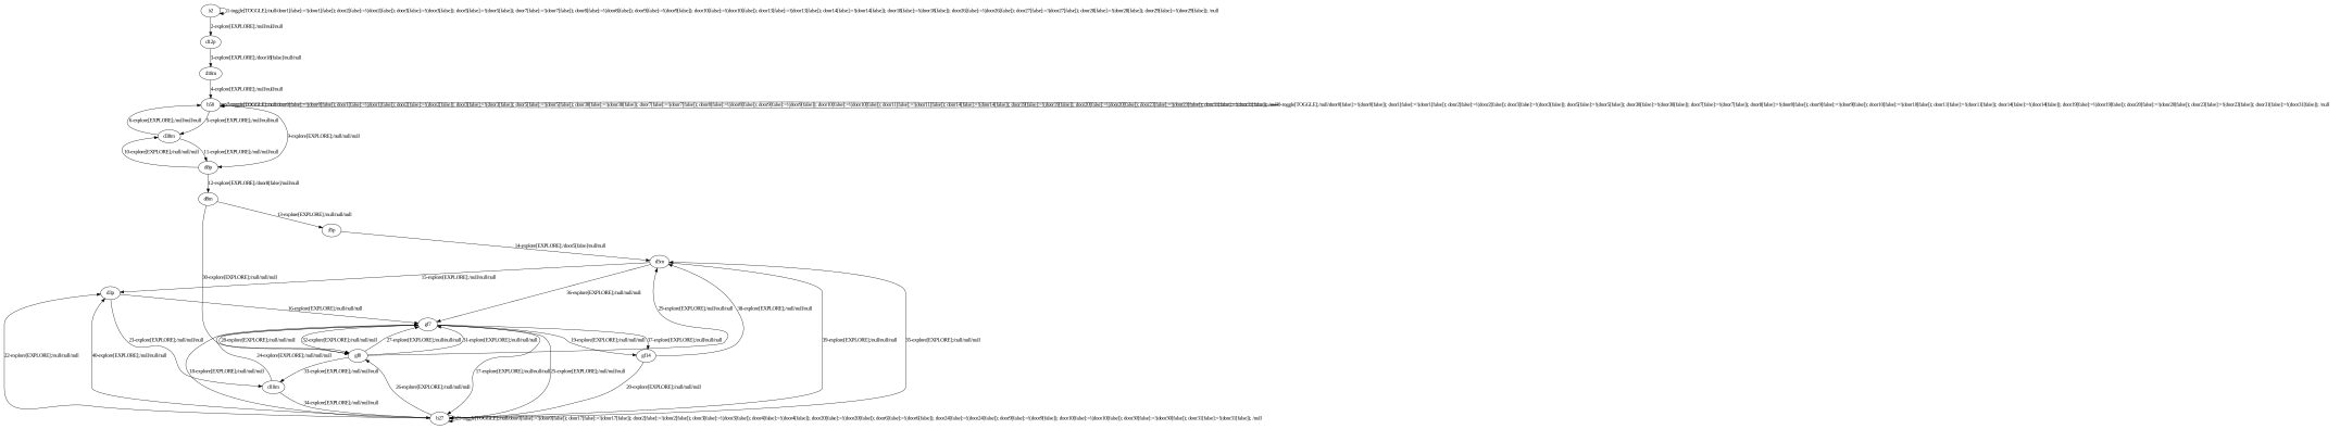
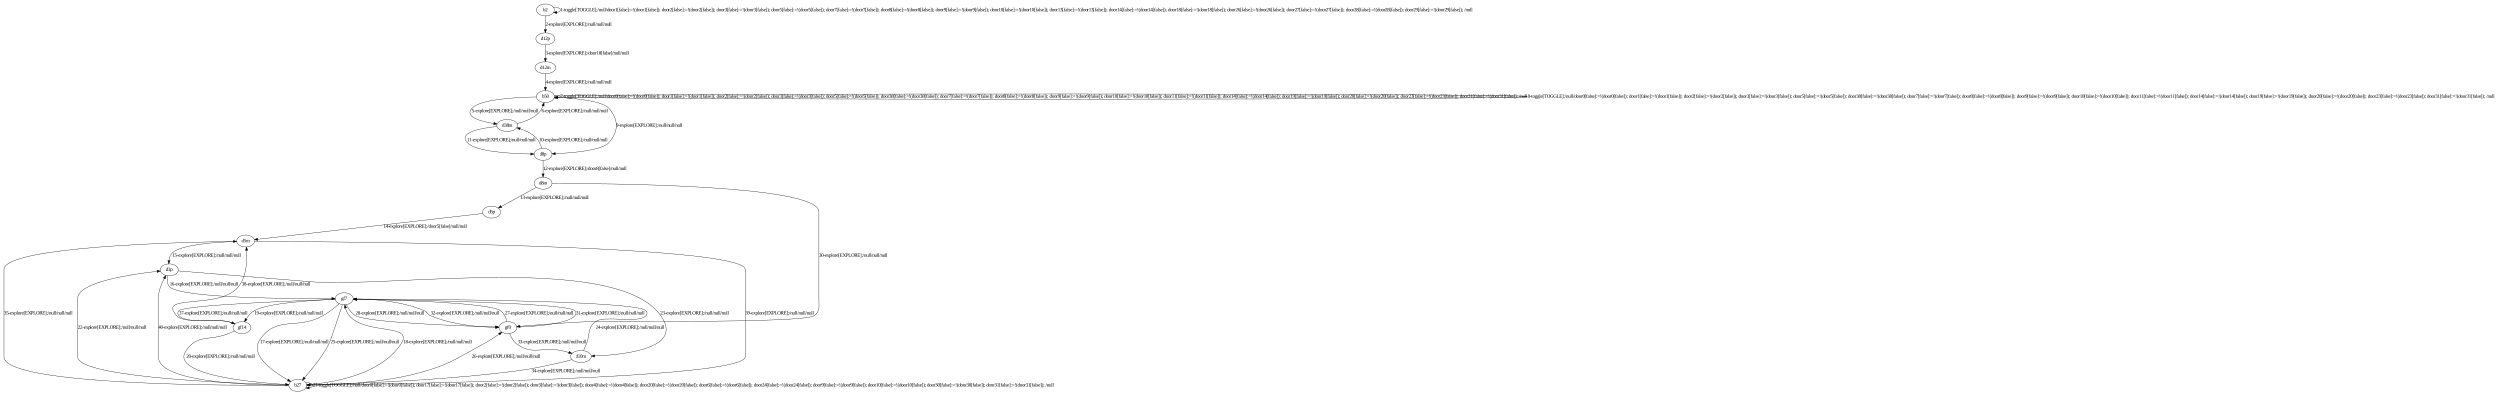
  digraph {
    fontname="Liberation Serif"
    node [fontname="Liberation Serif"]
    edge [fontname="Liberation Serif"]
    b2
    n2 [label=d12p]
-   d18m
+   d18m [label=d12m]
    b50
    d38m
    d8p
    d8m
    d5p
    gf0
    d5m
    d3p
    gf7
    b27
    d10m
    gf14
    b2 -> b2 [label="1-toggle[TOGGLE];/null/door1[false]:=!(door1[false]); door2[false]:=!(door2[false]); door3[false]:=!(door3[false]); door5[false]:=!(door5[false]); door7[false]:=!(door7[false]); door8[false]:=!(door8[false]); door9[false]:=!(door9[false]); door10[false]:=!(door10[false]); door13[false]:=!(door13[false]); door14[false]:=!(door14[false]); door18[false]:=!(door18[false]); door26[false]:=!(door26[false]); door27[false]:=!(door27[false]); door28[false]:=!(door28[false]); door29[false]:=!(door29[false]); /null"]
    b2 -> n2 [label="2-explore[EXPLORE];/null/null/null"]
    n2 -> d18m [label="3-explore[EXPLORE];/door18[false]/null/null"]
    d18m -> b50 [label="4-explore[EXPLORE];/null/null/null"]
    b50 -> b50 [label="7-toggle[TOGGLE];/null/door0[false]:=!(door0[false]); door1[false]:=!(door1[false]); door2[false]:=!(door2[false]); door3[false]:=!(door3[false]); door5[false]:=!(door5[false]); door38[false]:=!(door38[false]); door7[false]:=!(door7[false]); door8[false]:=!(door8[false]); door9[false]:=!(door9[false]); door10[false]:=!(door10[false]); door11[false]:=!(door11[false]); door14[false]:=!(door14[false]); door19[false]:=!(door19[false]); door20[false]:=!(door20[false]); door23[false]:=!(door23[false]); door31[false]:=!(door31[false]); /null"]
    b50 -> b50 [label="8-toggle[TOGGLE];/null/door0[false]:=!(door0[false]); door1[false]:=!(door1[false]); door2[false]:=!(door2[false]); door3[false]:=!(door3[false]); door5[false]:=!(door5[false]); door38[false]:=!(door38[false]); door7[false]:=!(door7[false]); door8[false]:=!(door8[false]); door9[false]:=!(door9[false]); door10[false]:=!(door10[false]); door11[false]:=!(door11[false]); door14[false]:=!(door14[false]); door19[false]:=!(door19[false]); door20[false]:=!(door20[false]); door23[false]:=!(door23[false]); door31[false]:=!(door31[false]); /null"]
    b50 -> d38m [label="5-explore[EXPLORE];/null/null/null"]
    b50 -> d8p [label="9-explore[EXPLORE];/null/null/null"]
    d38m -> b50 [label="6-explore[EXPLORE];/null/null/null"]
    d38m -> d8p [label="11-explore[EXPLORE];/null/null/null"]
    d8p -> d38m [label="10-explore[EXPLORE];/null/null/null"]
    d8p -> d8m [label="12-explore[EXPLORE];/door8[false]/null/null"]
    d8m -> d5p [label="13-explore[EXPLORE];/null/null/null"]
    d8m -> gf0 [label="30-explore[EXPLORE];/null/null/null"]
    d5p -> d5m [label="14-explore[EXPLORE];/door5[false]/null/null"]
-   gf0 -> d5m [label="29-explore[EXPLORE];/null/null/null"]
    gf0 -> gf7 [label="27-explore[EXPLORE];/null/null/null"]
    gf0 -> gf7 [label="31-explore[EXPLORE];/null/null/null"]
    gf0 -> d10m [label="33-explore[EXPLORE];/null/null/null"]
    d5m -> d3p [label="15-explore[EXPLORE];/null/null/null"]
-   d5m -> gf7 [label="36-explore[EXPLORE];/null/null/null"]
    d5m -> b27 [label="39-explore[EXPLORE];/null/null/null"]
    d3p -> gf7 [label="16-explore[EXPLORE];/null/null/null"]
    d3p -> d10m [label="23-explore[EXPLORE];/null/null/null"]
    gf7 -> gf0 [label="28-explore[EXPLORE];/null/null/null"]
    gf7 -> gf0 [label="32-explore[EXPLORE];/null/null/null"]
    gf7 -> b27 [label="17-explore[EXPLORE];/null/null/null"]
    gf7 -> b27 [label="25-explore[EXPLORE];/null/null/null"]
    gf7 -> gf14 [label="19-explore[EXPLORE];/null/null/null"]
    gf7 -> gf14 [label="37-explore[EXPLORE];/null/null/null"]
    b27 -> gf0 [label="26-explore[EXPLORE];/null/null/null"]
    b27 -> d5m [label="35-explore[EXPLORE];/null/null/null"]
    b27 -> d3p [label="22-explore[EXPLORE];/null/null/null"]
    b27 -> d3p [label="40-explore[EXPLORE];/null/null/null"]
    b27 -> gf7 [label="18-explore[EXPLORE];/null/null/null"]
    b27 -> b27 [label="21-toggle[TOGGLE];/null/door0[false]:=!(door0[false]); door17[false]:=!(door17[false]); door2[false]:=!(door2[false]); door3[false]:=!(door3[false]); door4[false]:=!(door4[false]); door20[false]:=!(door20[false]); door6[false]:=!(door6[false]); door24[false]:=!(door24[false]); door9[false]:=!(door9[false]); door10[false]:=!(door10[false]); door30[false]:=!(door30[false]); door31[false]:=!(door31[false]); /null"]
    d10m -> gf7 [label="24-explore[EXPLORE];/null/null/null"]
    d10m -> b27 [label="34-explore[EXPLORE];/null/null/null"]
    gf14 -> d5m [label="38-explore[EXPLORE];/null/null/null"]
    gf14 -> b27 [label="20-explore[EXPLORE];/null/null/null"]
  }
